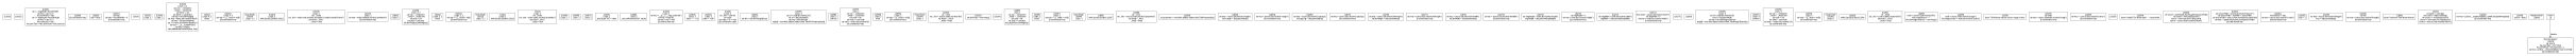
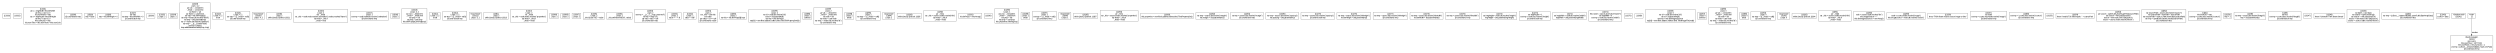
  digraph {
    fontname="Liberation Sans"
    node [shape=box fontname="Liberation Sans"]
    n1 [label="(13333)"]
    n2 [label="(13332)"]
    n3 [label="(13331)\nvar x = imgWidth / this.tileWidth\nvar tmp = cast x | 0\nthis.numRows = tmp\nvar x = imgHeight / this.tileHeight\nvar tmp = cast x | 0\nthis.numCols = tmp\nthis.numTiles = this.numRows * this.numCols"]
    n4 [label="(13330)\n@:cond-branch tmp"]
    n5 [label="(13329)\ntmp = false"]
+   n6 [label="(13328)\ntmp = this.tileHeight > 0"]
    n7 [label="(13327)\nvar tmp\nvar tmp = this.tileWidth > 0\n@:cond-branch tmp"]
    n8 [label="(13326)"]
    n9 [label="(13325)\nLoops: 2"]
    n10 [label="(13324)\nLoops: 2"]
    n11 [label="(13323)\nLoops: 4, 2\nvar val = `_head.item\n`_head = `_head.next\nvar frame = val\nvar frame = cast frame\nvar tmp = this.tileProps[id]\nvar tmp = frame.att.resolve(\"tileid\")\nvar tmp = Std.parseInt(tmp)\nvar x = frame.att.resolve(\"duration\")\nvar tmp = __js__(\"parseFloat\")\nvar tmp = tmp(x)\ntmp.addAnimationFrame(tmp, tmp)"]
    n12 [label="(13322)\nLoops: 4, 2\nbreak"]
    n13 [label="(13321)\nLoops: 4, 2\nvar tmp = ! ((`_head != null))\n@:cond-branch tmp"]
    n14 [label="<loop-head>\n(13320)\nLoops: 4, 2"]
    n15 [label="(13319)\nLoops: 2\nwhile ((true)) @:block 13321"]
    n16 [label="(13318)\nLoops: 2\nvar `_head\nvar _this = node.node.resolve(\"animation\").nodes.resolve(\"frame\")\nvar head = _this.h\n`_head = head"]
    n17 [label="(13317)\nLoops: 2\nvar tmp = node.hasNode.resolve(\"animation\")\n@:cond-branch tmp"]
    n18 [label="(13316)\nLoops: 2"]
    n19 [label="(13315)\nLoops: 3, 2\nvar val = `_head.item\n`_head = `_head.next\nvar prop = val\nvar prop = cast prop\nthis.tileProps[id].extend(prop)"]
    n20 [label="(13314)\nLoops: 3, 2\nbreak"]
    n21 [label="(13313)\nLoops: 3, 2\nvar tmp = ! ((`_head != null))\n@:cond-branch tmp"]
    n22 [label="<loop-head>\n(13312)\nLoops: 3, 2"]
    n23 [label="(13311)\nLoops: 2\nwhile ((true)) @:block 13313"]
    n24 [label="(13310)\nLoops: 2\nvar `_head\nvar _this = node.nodes.resolve(\"properties\")\nvar head = _this.h\n`_head = head"]
    n25 [label="(13309)\nLoops: 2"]
    n26 [label="(13308)\nLoops: 2"]
    n27 [label="(13307)\nLoops: 2"]
    n28 [label="(13306)\nLoops: 2\n_this.h[cast \"id\"] = value"]
    n29 [label="(13305)\nLoops: 2\n_this.setReserved(\"id\", value)"]
    n30 [label="(13304)\nLoops: 2\nvar tmp = __js__(\"__map_reserved\")\nvar tmp = tmp[\"id\"]\nvar tmp = tmp != null\n@:cond-branch tmp"]
    n31 [label="(13303)\nLoops: 2\nvalue = \"\" + id"]
    n32 [label="(13302)\nLoops: 2\nvalue = \"null\""]
    n33 [label="(13301)\nLoops: 2\nvar _this = cast this\nvar value\nvar value = id == null\n@:cond-branch value"]
    n34 [label="(13300)\nLoops: 2\nvar this = this.tileProps[id].keys"]
    n35 [label="(13299)\nLoops: 2\nvar id = node.att.resolve(\"id\")\nvar id = Std.parseInt(id)\nvar tmp = this.tileProps\ntmp[id] = new flixel.addons.editors.tiled.TiledTilePropertySet(id)"]
    n36 [label="(13298)\nLoops: 2\ncontinue"]
    n37 [label="(13297)\nLoops: 2\nvar val = `_head.item\n`_head = `_head.next\nvar node = val\nvar node = cast node\nvar tmp = ! node.has.resolve(\"id\")\n@:cond-branch tmp"]
    n38 [label="(13296)\nLoops: 2\nbreak"]
    n39 [label="(13295)\nLoops: 2\nvar tmp = ! ((`_head != null))\n@:cond-branch tmp"]
    n40 [label="<loop-head>\n(13294)\nLoops: 2"]
+   n41 [label="(13293)\nwhile ((true)) @:block 13295"]
    n42 [label="(13292)\nvar `_head\nvar _this = source.nodes.resolve(\"tile\")\nvar head = _this.h\n`_head = head"]
    n43 [label="(13291)\nthis.tileProps = new Array()"]
    n44 [label="(13290)"]
    n45 [label="(13289)\nLoops: 1\nvar val = `_head.item\n`_head = `_head.next\nvar prop = val\nvar prop = cast prop\nthis.properties.extend(prop)"]
    n46 [label="(13288)\nLoops: 1\nbreak"]
    n47 [label="(13287)\nLoops: 1\nvar tmp = ! ((`_head != null))\n@:cond-branch tmp"]
    n48 [label="<loop-head>\n(13286)\nLoops: 1"]
    n49 [label="(13285)\nwhile ((true)) @:block 13287"]
    n50 [label="(13284)\nvar `_head\nvar _this = source.nodes.resolve(\"properties\")\nvar head = _this.h\n`_head = head"]
    n51 [label="(13283)\nthis.properties = new flixel.addons.editors.tiled.TiledPropertySet()"]
    n52 [label="(13282)\nvar tmp = source.att.resolve(\"margin\")\nthis.margin = Std.parseInt(tmp)"]
    n53 [label="(13281)\nvar tmp = source.has.resolve(\"margin\")\n@:cond-branch tmp"]
    n54 [label="(13280)\nvar tmp = source.att.resolve(\"spacing\")\nthis.spacing = Std.parseInt(tmp)"]
    n55 [label="(13279)\nvar tmp = source.has.resolve(\"spacing\")\n@:cond-branch tmp"]
    n56 [label="(13278)\nvar tmp = source.att.resolve(\"tileheight\")\nthis.tileHeight = Std.parseInt(tmp)"]
    n57 [label="(13277)\nvar tmp = source.has.resolve(\"tileheight\")\n@:cond-branch tmp"]
    n58 [label="(13276)\nvar tmp = source.att.resolve(\"tilewidth\")\nthis.tileWidth = Std.parseInt(tmp)"]
    n59 [label="(13275)\nvar tmp = source.has.resolve(\"tilewidth\")\n@:cond-branch tmp"]
    n60 [label="(13274)\nvar imgHeight = node.att.resolve(\"height\")\nimgHeight = Std.parseInt(imgHeight)"]
    n61 [label="(13273)\nvar imgHeight = 0\nvar tmp = node.has.resolve(\"height\")\n@:cond-branch tmp"]
    n62 [label="(13272)\nvar imgWidth = node.att.resolve(\"width\")\nimgWidth = Std.parseInt(imgWidth)"]
    n63 [label="(13271)\nthis.name = source.att.resolve(\"name\")\nvar imgWidth = 0\nvar tmp = node.has.resolve(\"width\")\n@:cond-branch tmp"]
    n64 [label="(13270)"]
    n65 [label="(13269)"]
    n66 [label="(13268)\nLoops: 0\nvar id = node.att.resolve(\"id\")\nvar id = Std.parseInt(id)\nvar tmp = this.tileImagesSources\ntmp[id] = new flixel.addons.editors.tiled.TiledImageTile(node)"]
    n67 [label="(13267)\nLoops: 0\ncontinue"]
    n68 [label="(13266)\nLoops: 0\nvar val = `_head.item\n`_head = `_head.next\nvar node = val\nvar node = cast node\nvar tmp = ! node.has.resolve(\"id\")\n@:cond-branch tmp"]
+   n69 [label="(13265)\nLoops: 0\nbreak"]
    n70 [label="(13264)\nLoops: 0\nvar tmp = ! ((`_head != null))\n@:cond-branch tmp"]
    n71 [label="<loop-head>\n(13263)\nLoops: 0"]
    n72 [label="(13262)\nwhile ((true)) @:block 13264"]
    n73 [label="(13261)\nvar `_head\nvar _this = source.nodes.resolve(\"tile\")\nvar head = _this.h\n`_head = head"]
    n74 [label="(13260)\nnode = source.node.resolve(\"tile\")\nthis.imageSource = \"\"\nthis.tileImagesSources = new Array()"]
    n75 [label="(13259)\nnode = source.node.resolve(\"image\")\nthis.imageSource = node.att.resolve(\"source\")"]
    n76 [label="(13258)\nthrow \"TMX tileset misses source image or tiles\""]
    n77 [label="(13257)\nvar node\nvar tmp = source.hasNode.resolve(\"image\")\n@:cond-branch tmp"]
    n78 [label="(13256)\nvar tmp = ! source.has.resolve(\"source\")\n@:cond-branch tmp"]
    n79 [label="(13255)"]
    n80 [label="(13254)\nthrow \"Invalid TSX tileset path: \" + sourcePath"]
    n81 [label="(13253)\nvar source = openfl.utils.Assets.getText(sourcePath)\nvar source = Xml.parse(source)\nsource = new haxe.xml.Fast(source)\nsource = source.node.resolve(\"tileset\")"]
    n82 [label="(13252)\nvar sourcePath = source.att.resolve(\"source\")\nvar sourcePath = rootPath + sourcePath\nvar sourcePath = haxe.io.Path.normalize(sourcePath)\nvar tmp = openfl.utils.Assets.exists(sourcePath)\n@:cond-branch tmp"]
    n83 [label="(13251)\nthis.firstGID = tmp\nvar tmp = source.has.resolve(\"source\")\n@:cond-branch tmp"]
    n84 [label="(13250)\ntmp = 1"]
    n85 [label="(13249)\nvar tmp = source.att.resolve(\"firstgid\")\ntmp = Std.parseInt(tmp)"]
    n86 [label="(13248)\nvar tmp\nvar tmp = source.has.resolve(\"firstgid\")\n@:cond-branch tmp"]
+   n87 [label="(13247)"]
    n88 [label="(13246)\nthrow \"Unknown TMX tileset format\""]
    n89 [label="(13245)\nvar bytes = cast data\nvar source = bytes.toString()\nvar source = Xml.parse(source)\nsource = new haxe.xml.Fast(source)\nsource = source.node.resolve(\"tileset\")"]
    n90 [label="(13244)\nvar tmp = js.Boot.__instanceof(data, openfl.utils.ByteArrayData)\n@:cond-branch tmp"]
    n91 [label="(13243)\nsource = data"]
    n92 [label="<function-end>\n(13242)"]
    n93 [label="<function-begin>\n(13241)\nvar source\nthis.numTiles = 16777215\nthis.numRows = this.numCols = 1\nvar tmp = js.Boot.__instanceof(data, haxe.xml.Fast)\n@:cond-branch tmp"]
    n94 [label="<root>\n(1)"]
    n94 -> n93 [label=function fontname="Liberation Sans"]
  }
